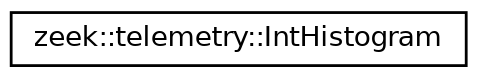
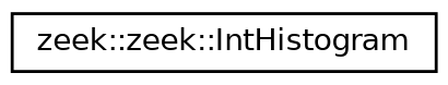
  digraph {
    rankdir=LR
-   n1 [color=black fillcolor=white fontname=Helvetica fontsize=10 height=0.2 label="zeek::telemetry::IntHistogram" shape=record style=filled width=0.4]
+   n1 [color=black fillcolor=white fontname=Helvetica fontsize=10 height=0.2 label="zeek::zeek::IntHistogram" shape=record style=filled width=0.4]
  }
